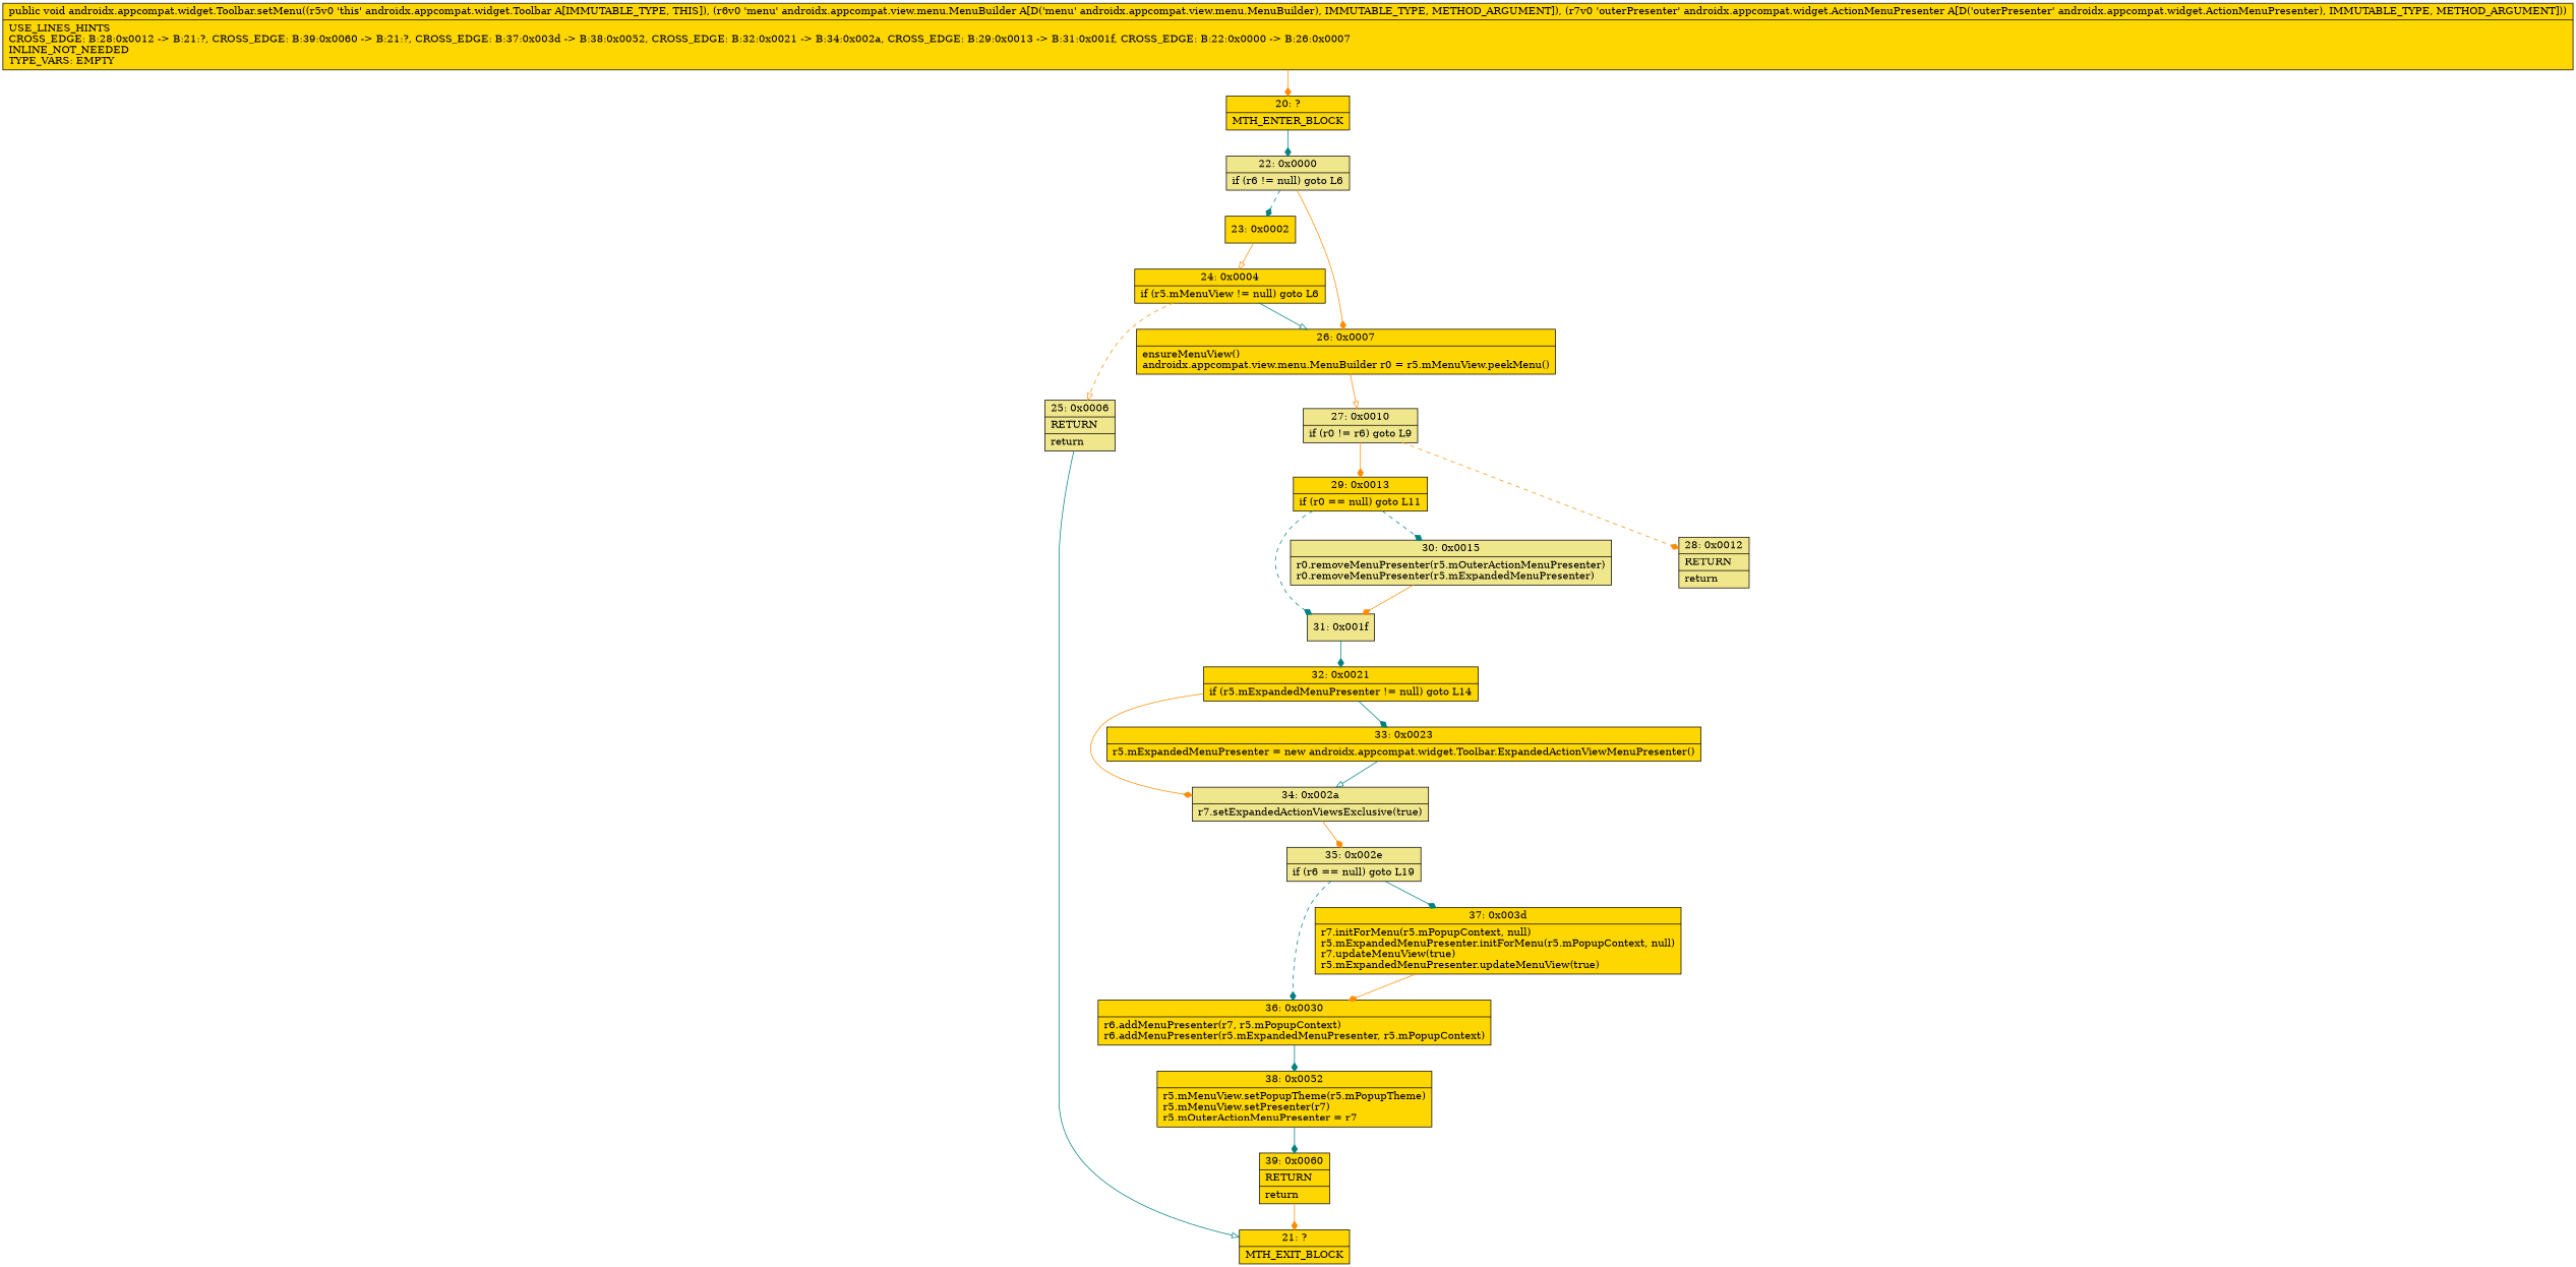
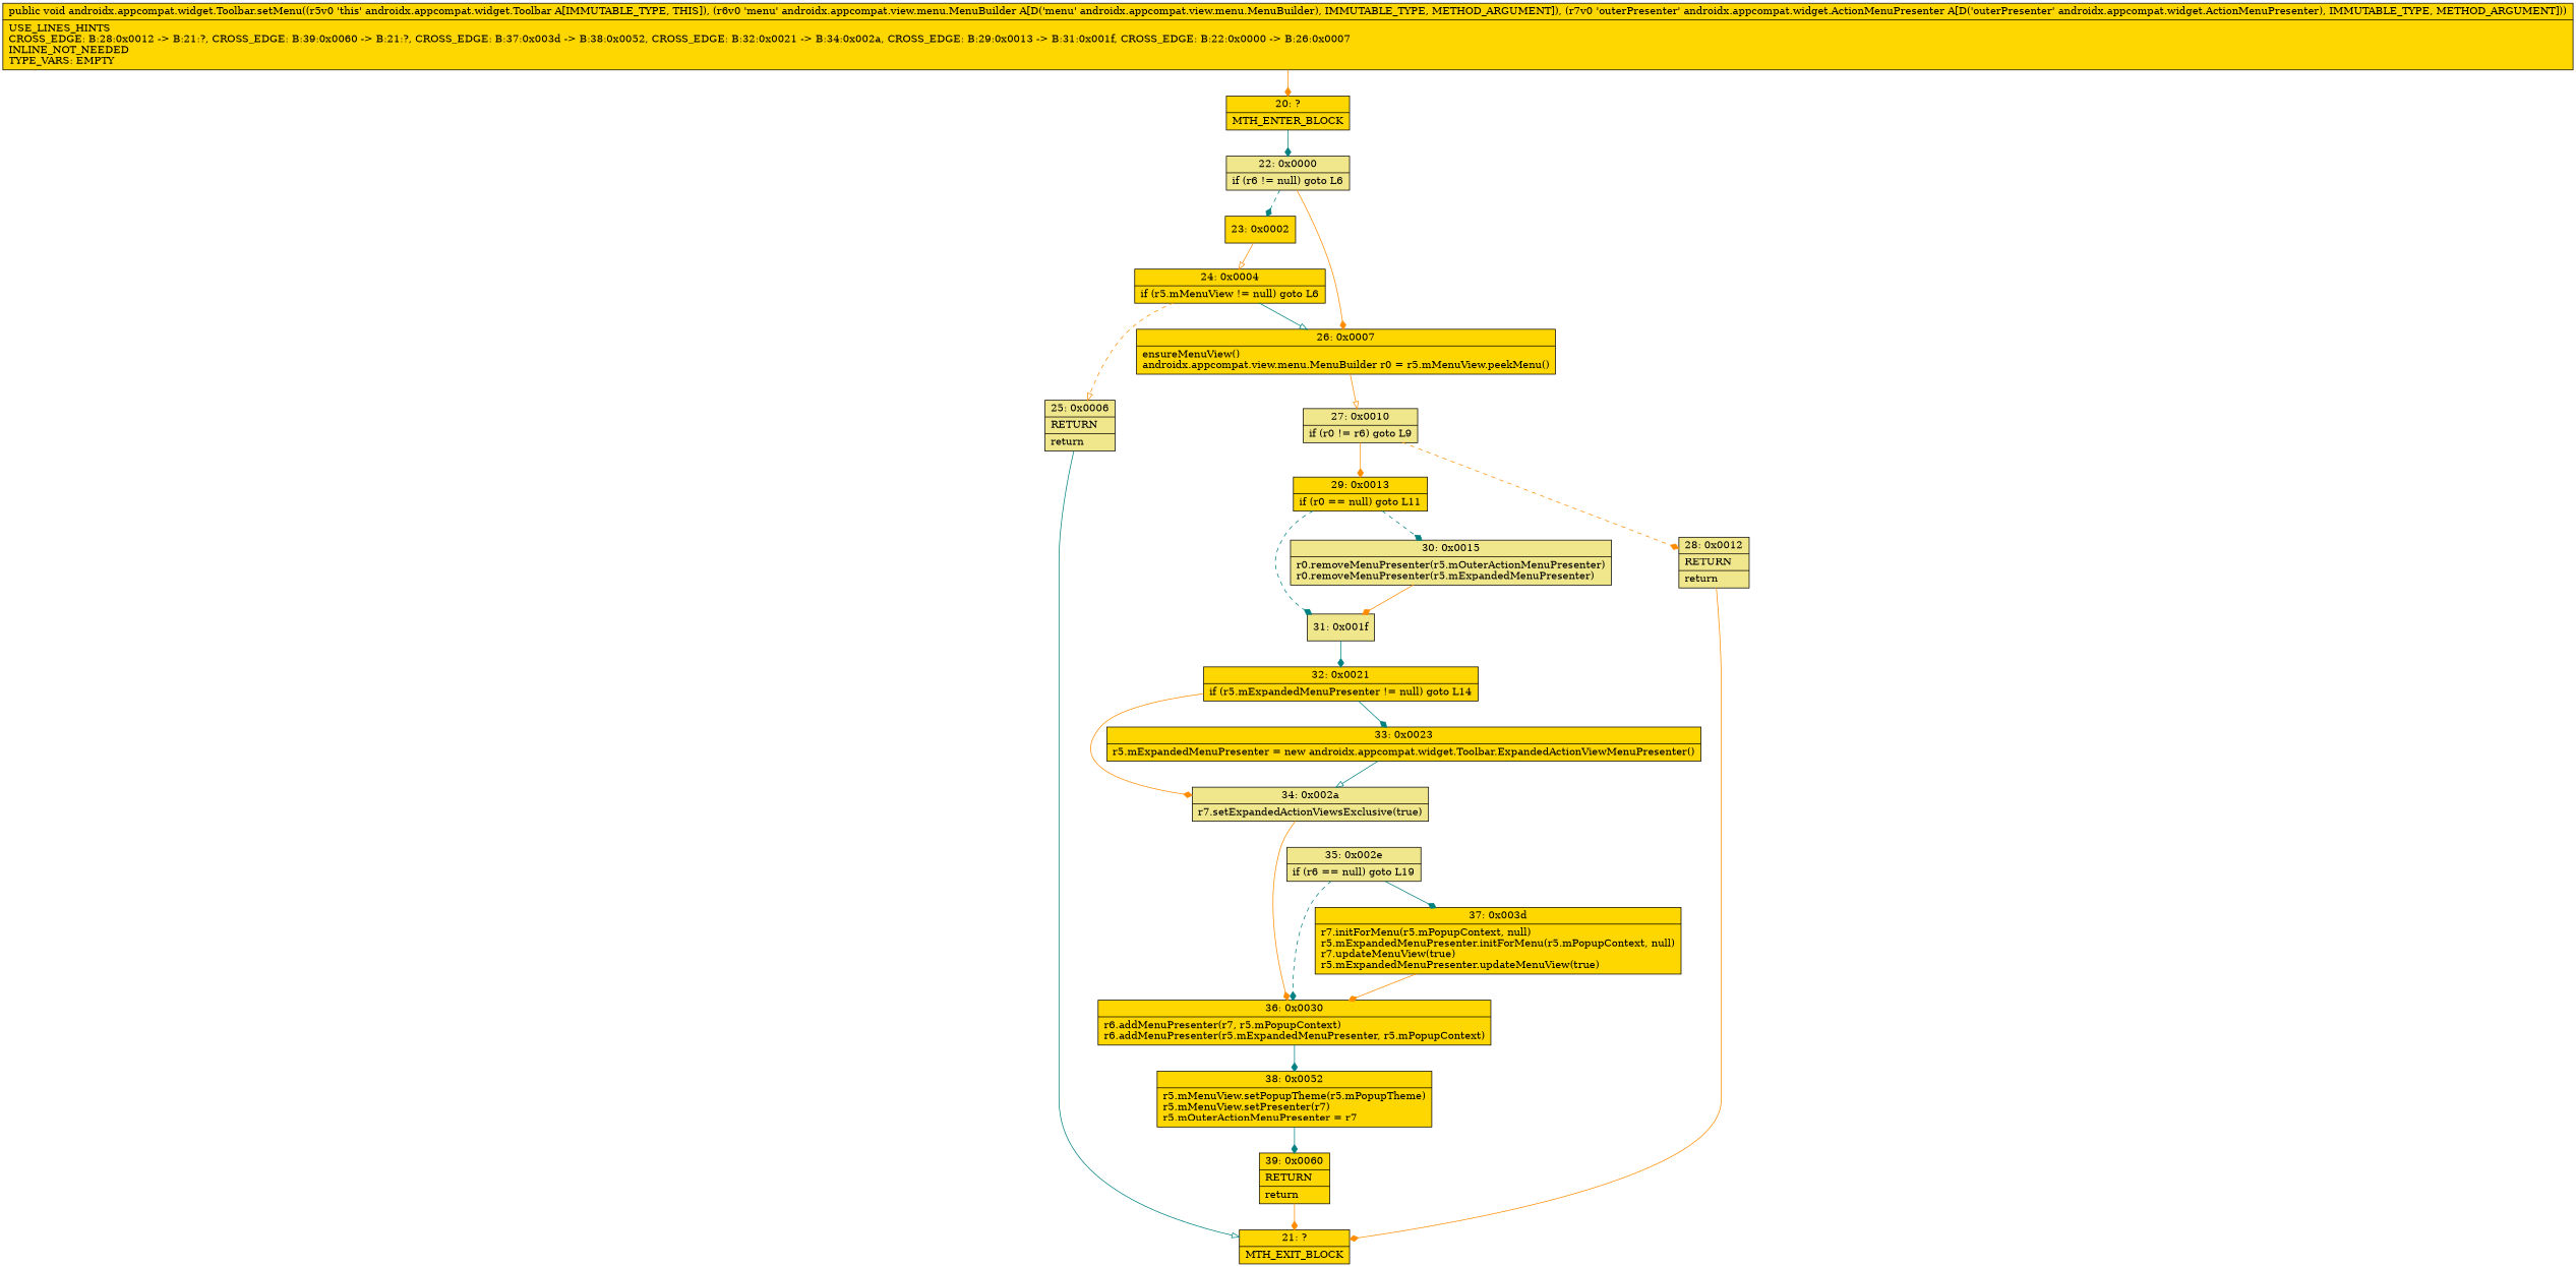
  digraph {
    node [fillcolor=gold shape=record style=filled]
    edge [arrowhead=diamond color=teal]
    n1 [label="{20\:\ ?|MTH_ENTER_BLOCK\l}"]
    n2 [fillcolor=khaki label="{22\:\ 0x0000|if (r6 != null) goto L6\l}"]
    n3 [label="{23\:\ 0x0002}"]
    n4 [label="{26\:\ 0x0007|ensureMenuView()\landroidx.appcompat.view.menu.MenuBuilder r0 = r5.mMenuView.peekMenu()\l}"]
    n5 [label="{24\:\ 0x0004|if (r5.mMenuView != null) goto L6\l}"]
    n6 [fillcolor=khaki label="{27\:\ 0x0010|if (r0 != r6) goto L9\l}"]
    n7 [fillcolor=khaki label="{25\:\ 0x0006|RETURN\l|return\l}"]
    n8 [label="{21\:\ ?|MTH_EXIT_BLOCK\l}"]
    n9 [fillcolor=khaki label="{28\:\ 0x0012|RETURN\l|return\l}"]
    n10 [label="{29\:\ 0x0013|if (r0 == null) goto L11\l}"]
    n11 [fillcolor=khaki label="{30\:\ 0x0015|r0.removeMenuPresenter(r5.mOuterActionMenuPresenter)\lr0.removeMenuPresenter(r5.mExpandedMenuPresenter)\l}"]
    n12 [fillcolor=khaki label="{31\:\ 0x001f}"]
    n13 [label="{32\:\ 0x0021|if (r5.mExpandedMenuPresenter != null) goto L14\l}"]
    n14 [label="{33\:\ 0x0023|r5.mExpandedMenuPresenter = new androidx.appcompat.widget.Toolbar.ExpandedActionViewMenuPresenter()\l}"]
    n15 [fillcolor=khaki label="{34\:\ 0x002a|r7.setExpandedActionViewsExclusive(true)\l}"]
    n16 [fillcolor=khaki label="{35\:\ 0x002e|if (r6 == null) goto L19\l}"]
    n17 [label="{36\:\ 0x0030|r6.addMenuPresenter(r7, r5.mPopupContext)\lr6.addMenuPresenter(r5.mExpandedMenuPresenter, r5.mPopupContext)\l}"]
    n18 [label="{37\:\ 0x003d|r7.initForMenu(r5.mPopupContext, null)\lr5.mExpandedMenuPresenter.initForMenu(r5.mPopupContext, null)\lr7.updateMenuView(true)\lr5.mExpandedMenuPresenter.updateMenuView(true)\l}"]
    n19 [label="{38\:\ 0x0052|r5.mMenuView.setPopupTheme(r5.mPopupTheme)\lr5.mMenuView.setPresenter(r7)\lr5.mOuterActionMenuPresenter = r7\l}"]
    n20 [label="{39\:\ 0x0060|RETURN\l|return\l}"]
    n21 [label="{public void androidx.appcompat.widget.Toolbar.setMenu((r5v0 'this' androidx.appcompat.widget.Toolbar A[IMMUTABLE_TYPE, THIS]), (r6v0 'menu' androidx.appcompat.view.menu.MenuBuilder A[D('menu' androidx.appcompat.view.menu.MenuBuilder), IMMUTABLE_TYPE, METHOD_ARGUMENT]), (r7v0 'outerPresenter' androidx.appcompat.widget.ActionMenuPresenter A[D('outerPresenter' androidx.appcompat.widget.ActionMenuPresenter), IMMUTABLE_TYPE, METHOD_ARGUMENT]))  | USE_LINES_HINTS\lCROSS_EDGE: B:28:0x0012 \-\> B:21:?, CROSS_EDGE: B:39:0x0060 \-\> B:21:?, CROSS_EDGE: B:37:0x003d \-\> B:38:0x0052, CROSS_EDGE: B:32:0x0021 \-\> B:34:0x002a, CROSS_EDGE: B:29:0x0013 \-\> B:31:0x001f, CROSS_EDGE: B:22:0x0000 \-\> B:26:0x0007\lINLINE_NOT_NEEDED\lTYPE_VARS: EMPTY\l}"]
    n1 -> n2
    n2 -> n3 [style=dashed]
    n2 -> n4 [color=darkorange]
    n3 -> n5 [arrowhead=onormal color=darkorange]
    n4 -> n6 [arrowhead=onormal color=darkorange]
    n5 -> n4 [arrowhead=onormal]
    n5 -> n7 [arrowhead=onormal color=darkorange style=dashed]
    n6 -> n9 [color=darkorange style=dashed]
    n6 -> n10 [color=darkorange]
    n7 -> n8 [arrowhead=onormal]
+   n9 -> n8 [color=darkorange]
    n10 -> n11 [style=dashed]
    n10 -> n12 [style=dashed]
    n11 -> n12 [color=darkorange]
    n12 -> n13
    n13 -> n14 [style=solid]
    n13 -> n15 [color=darkorange]
    n14 -> n15 [arrowhead=onormal]
-   n15 -> n16 [color=darkorange]
+   n15 -> n17 [color=darkorange]
    n16 -> n17 [style=dashed]
    n16 -> n18
    n17 -> n19
    n18 -> n17 [color=darkorange]
    n19 -> n20
    n20 -> n8 [color=darkorange]
    n21 -> n1 [color=darkorange]
  }
